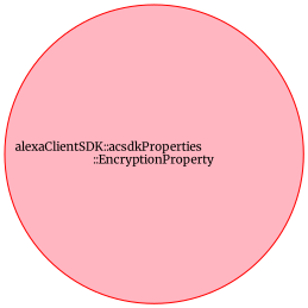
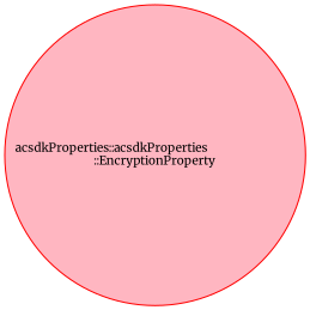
  digraph {
    rankdir=LR
    fontname=Merriweather
-   n1 [color=red fillcolor=lightpink fontname=Merriweather fontsize=10 height=0.2 label="alexaClientSDK::acsdkProperties\l::EncryptionProperty" shape=circle style=filled width=0.4]
+   n1 [color=red fillcolor=lightpink fontname=Merriweather fontsize=10 height=0.2 label="acsdkProperties::acsdkProperties\l::EncryptionProperty" shape=circle style=filled width=0.4]
  }
